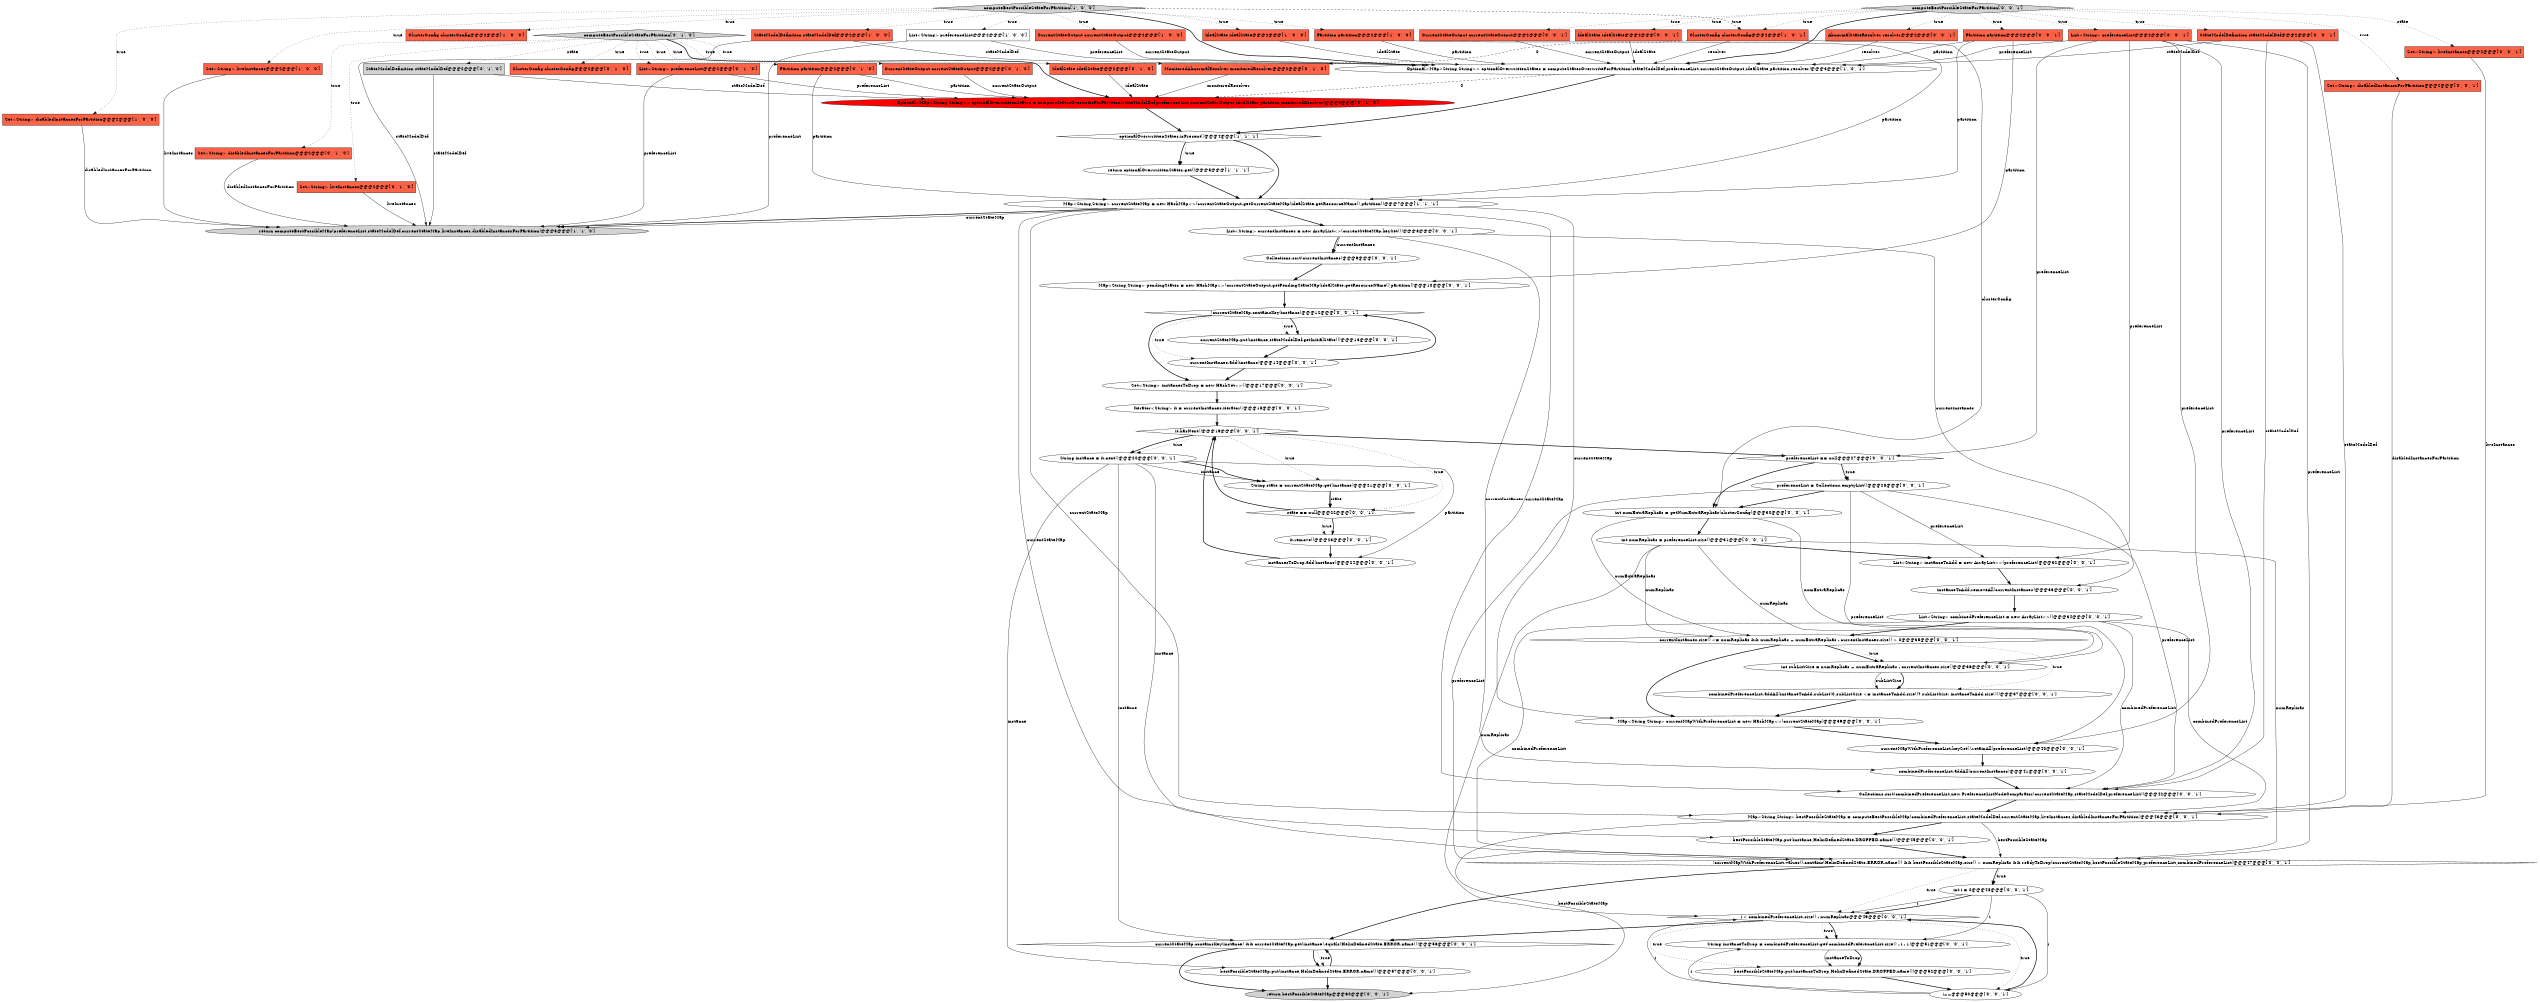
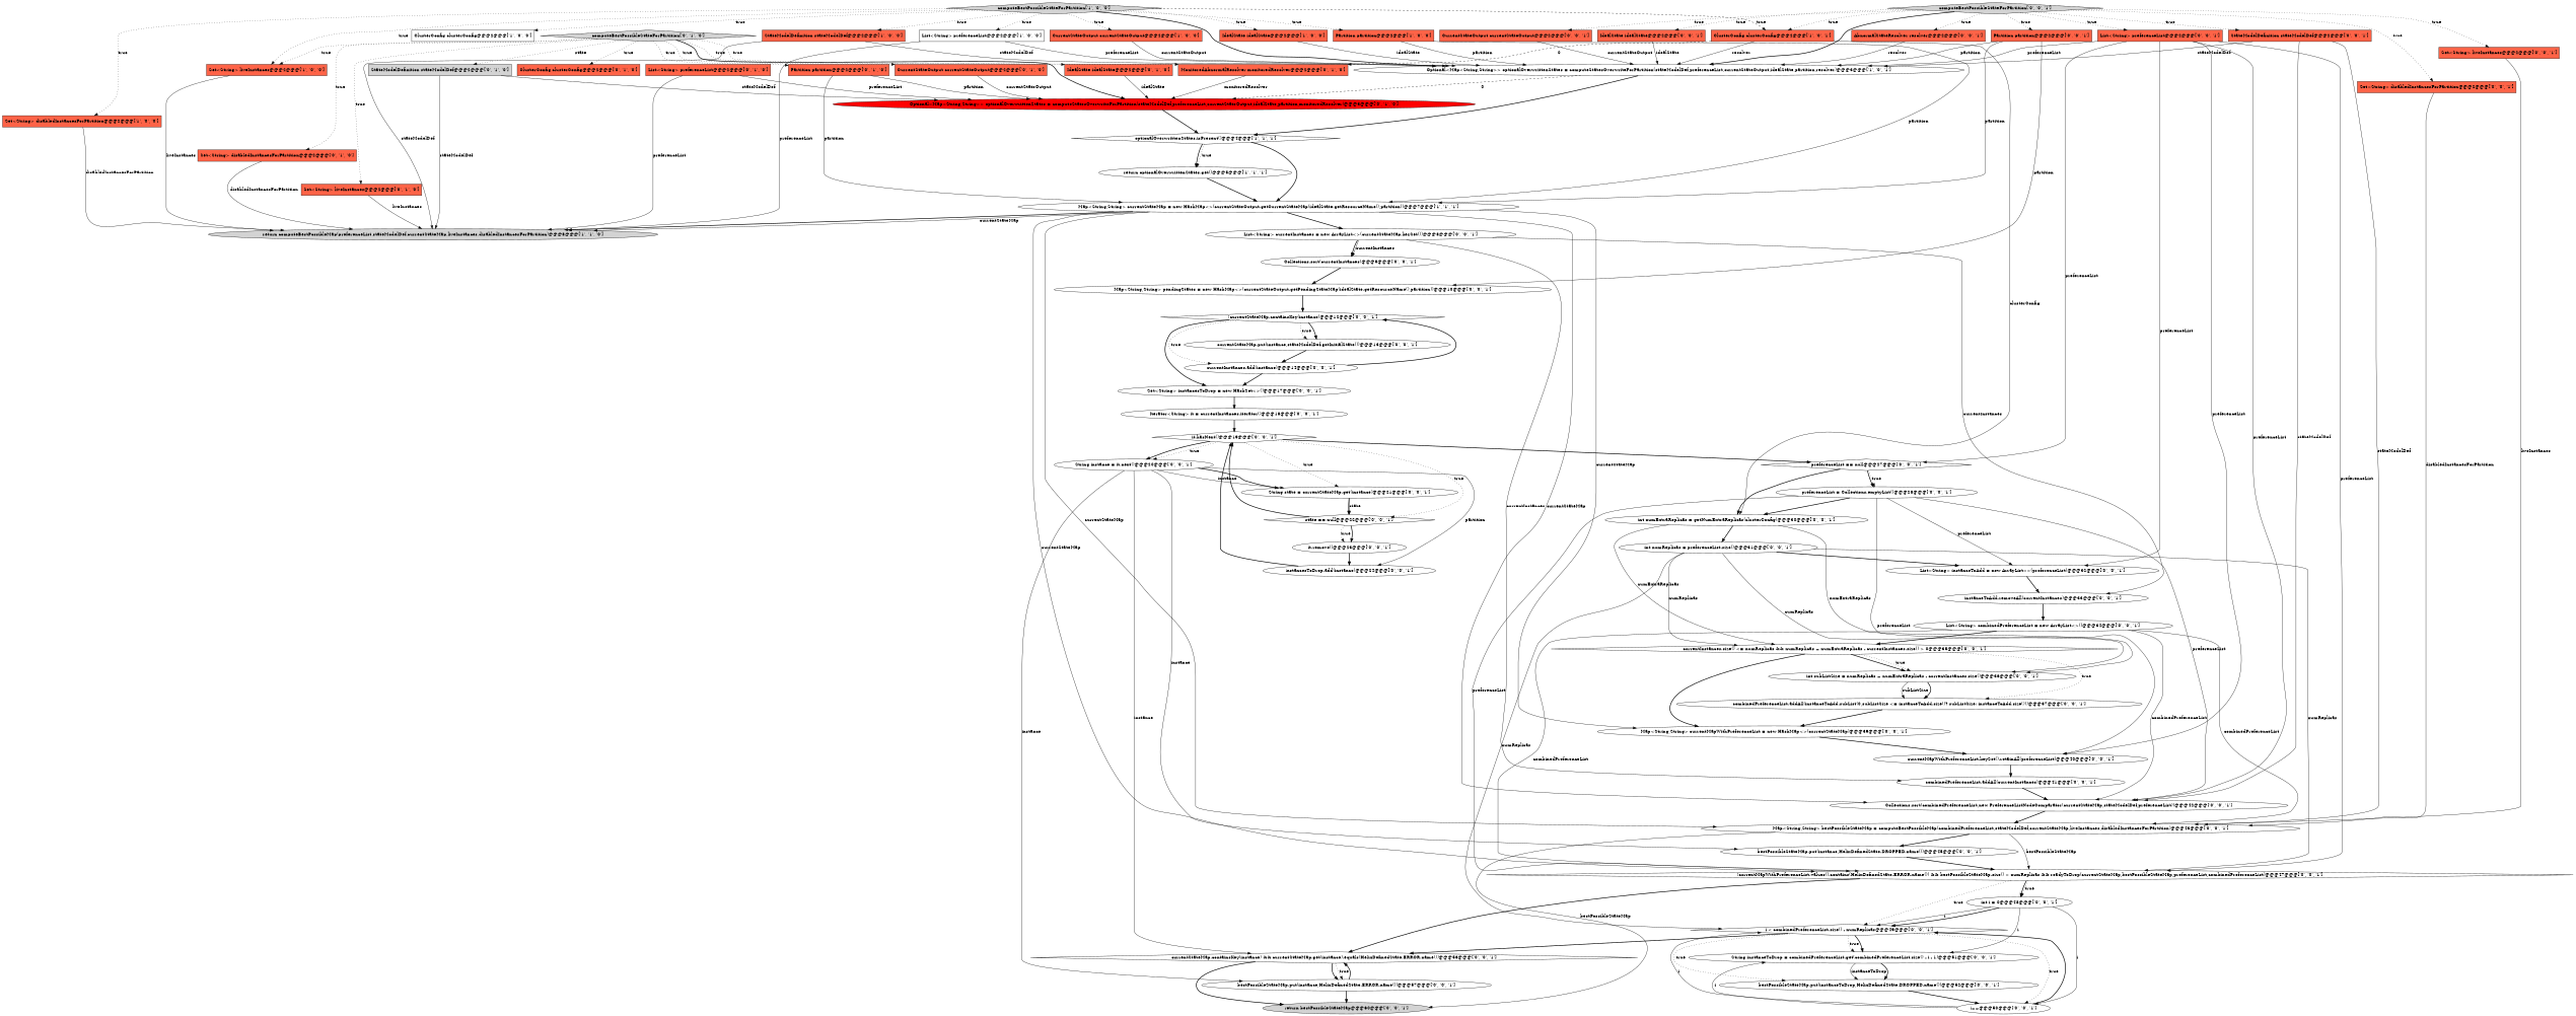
  digraph {
    node [fillcolor=white shape=ellipse style=filled]
    edge [style=solid]
    n1 [fillcolor=lightgray label="computeBestPossibleStateForPartition['0', '1', '0']" shape=diamond]
    n2 [fillcolor=lightgray label="StateModelDefinition stateModelDef@@@2@@@['0', '1', '0']" shape=box]
    n3 [fillcolor=tomato label="CurrentStateOutput currentStateOutput@@@2@@@['0', '1', '0']" shape=box]
    n4 [fillcolor=tomato label="Set<String> disabledInstancesForPartition@@@2@@@['0', '1', '0']" shape=box]
    n5 [fillcolor=tomato label="List<String> preferenceList@@@2@@@['0', '1', '0']" shape=box]
    n6 [fillcolor=tomato label="Set<String> liveInstances@@@2@@@['0', '1', '0']" shape=box]
    n7 [fillcolor=tomato label="Partition partition@@@2@@@['0', '1', '0']" shape=box]
    n8 [fillcolor=red label="Optional<Map<String,String>> optionalOverwrittenStates = computeStatesOverwriteForPartition(stateModelDef,preferenceList,currentStateOutput,idealState,partition,monitoredResolver)@@@3@@@['0', '1', '0']"]
    n9 [fillcolor=tomato label="IdealState idealState@@@2@@@['0', '1', '0']" shape=box]
    n10 [fillcolor=tomato label="ClusterConfig clusterConfig@@@2@@@['0', '1', '0']" shape=box]
    n11 [fillcolor=tomato label="MonitoredAbnormalResolver monitoredResolver@@@2@@@['0', '1', '0']" shape=box]
    n12 [fillcolor=lightgray label="return computeBestPossibleMap(preferenceList,stateModelDef,currentStateMap,liveInstances,disabledInstancesForPartition)@@@8@@@['1', '1', '0']"]
    n13 [label="Map<String,String> currentStateMap = new HashMap<>(currentStateOutput.getCurrentStateMap(idealState.getResourceName(),partition))@@@7@@@['1', '1', '1']"]
    n14 [label="optionalOverwrittenStates.isPresent()@@@4@@@['1', '1', '1']" shape=diamond]
    n15 [label="String instanceToDrop = combinedPreferenceList.get(combinedPreferenceList.size() - i - 1)@@@51@@@['0', '0', '1']"]
    n16 [label="bestPossibleStateMap.put(instanceToDrop,HelixDefinedState.DROPPED.name())@@@52@@@['0', '0', '1']"]
    n17 [label="i++@@@50@@@['0', '0', '1']"]
    n18 [label="i < combinedPreferenceList.size() - numReplicas@@@49@@@['0', '0', '1']" shape=diamond]
    n19 [fillcolor=tomato label="Set<String> liveInstances@@@2@@@['1', '0', '0']" shape=box]
    n20 [label="Collections.sort(currentInstances)@@@9@@@['0', '0', '1']"]
    n21 [label="Map<String,String> pendingStates = new HashMap<>(currentStateOutput.getPendingStateMap(idealState.getResourceName(),partition))@@@10@@@['0', '0', '1']"]
    n22 [label="!currentStateMap.containsKey(instance)@@@12@@@['0', '0', '1']" shape=diamond]
    n23 [label="return optionalOverwrittenStates.get()@@@5@@@['1', '1', '1']"]
    n24 [label="Map<String,String> bestPossibleStateMap = computeBestPossibleMap(combinedPreferenceList,stateModelDef,currentStateMap,liveInstances,disabledInstancesForPartition)@@@43@@@['0', '0', '1']"]
    n25 [label="Collections.sort(combinedPreferenceList,new PreferenceListNodeComparator(currentStateMap,stateModelDef,preferenceList))@@@42@@@['0', '0', '1']"]
    n26 [label="!currentMapWithPreferenceList.values().contains(HelixDefinedState.ERROR.name()) && bestPossibleStateMap.size() > numReplicas && readyToDrop(currentStateMap,bestPossibleStateMap,preferenceList,combinedPreferenceList)@@@47@@@['0', '0', '1']" shape=diamond]
    n27 [label="List<String> currentInstances = new ArrayList<>(currentStateMap.keySet())@@@8@@@['0', '0', '1']"]
    n28 [label="Map<String,String> currentMapWithPreferenceList = new HashMap<>(currentStateMap)@@@39@@@['0', '0', '1']"]
-   n29 [fillcolor=tomato label="ClusterConfig clusterConfig@@@2@@@['1', '0', '0']" shape=box]
+   n29 [label="ClusterConfig clusterConfig@@@2@@@['1', '0', '0']" shape=box]
    n30 [fillcolor=tomato label="StateModelDefinition stateModelDef@@@2@@@['0', '0', '1']" shape=box]
    n31 [label="Optional<Map<String,String>> optionalOverwrittenStates = computeStatesOverwriteForPartition(stateModelDef,preferenceList,currentStateOutput,idealState,partition,resolver)@@@3@@@['1', '0', '1']"]
    n32 [fillcolor=lightgray label="return bestPossibleStateMap@@@60@@@['0', '0', '1']"]
    n33 [label="bestPossibleStateMap.put(instance,HelixDefinedState.DROPPED.name())@@@45@@@['0', '0', '1']"]
    n34 [label="List<String> preferenceList@@@2@@@['1', '0', '0']" shape=box]
    n35 [label="currentInstances.add(instance)@@@14@@@['0', '0', '1']"]
    n36 [label="Set<String> instancesToDrop = new HashSet<>()@@@17@@@['0', '0', '1']"]
    n37 [label="currentStateMap.put(instance,stateModelDef.getInitialState())@@@13@@@['0', '0', '1']"]
    n38 [label="currentStateMap.containsKey(instance) && currentStateMap.get(instance).equals(HelixDefinedState.ERROR.name())@@@56@@@['0', '0', '1']" shape=diamond]
    n39 [label="List<String> combinedPreferenceList = new ArrayList<>()@@@34@@@['0', '0', '1']"]
    n40 [label="currentInstances.size() <= numReplicas && numReplicas + numExtraReplicas - currentInstances.size() > 0@@@35@@@['0', '0', '1']" shape=diamond]
    n41 [label="int i = 0@@@48@@@['0', '0', '1']"]
    n42 [label="int subListSize = numReplicas + numExtraReplicas - currentInstances.size()@@@36@@@['0', '0', '1']"]
    n43 [label="combinedPreferenceList.addAll(instanceToAdd.subList(0,subListSize <= instanceToAdd.size()? subListSize: instanceToAdd.size()))@@@37@@@['0', '0', '1']"]
    n44 [fillcolor=tomato label="Partition partition@@@2@@@['1', '0', '0']" shape=box]
    n45 [fillcolor=tomato label="AbnormalStateResolver resolver@@@2@@@['0', '0', '1']" shape=box]
    n46 [label="int numExtraReplicas = getNumExtraReplicas(clusterConfig)@@@30@@@['0', '0', '1']"]
    n47 [label="int numReplicas = preferenceList.size()@@@31@@@['0', '0', '1']"]
    n48 [label="List<String> instanceToAdd = new ArrayList<>(preferenceList)@@@32@@@['0', '0', '1']"]
    n49 [label="instanceToAdd.removeAll(currentInstances)@@@33@@@['0', '0', '1']"]
    n50 [label="combinedPreferenceList.addAll(currentInstances)@@@41@@@['0', '0', '1']"]
    n51 [fillcolor=tomato label="Partition partition@@@2@@@['0', '0', '1']" shape=box]
    n52 [fillcolor=tomato label="IdealState idealState@@@2@@@['1', '0', '0']" shape=box]
    n53 [label="preferenceList == null@@@27@@@['0', '0', '1']" shape=diamond]
    n54 [label="preferenceList = Collections.emptyList()@@@28@@@['0', '0', '1']"]
    n55 [label="currentMapWithPreferenceList.keySet().retainAll(preferenceList)@@@40@@@['0', '0', '1']"]
    n56 [label="instancesToDrop.add(instance)@@@24@@@['0', '0', '1']"]
    n57 [label="it.hasNext()@@@19@@@['0', '0', '1']" shape=diamond]
    n58 [label="String state = currentStateMap.get(instance)@@@21@@@['0', '0', '1']"]
    n59 [label="state == null@@@22@@@['0', '0', '1']" shape=diamond]
    n60 [label="String instance = it.next()@@@20@@@['0', '0', '1']"]
    n61 [fillcolor=tomato label="StateModelDefinition stateModelDef@@@2@@@['1', '0', '0']" shape=box]
    n62 [fillcolor=tomato label="Set<String> liveInstances@@@2@@@['0', '0', '1']" shape=box]
    n63 [fillcolor=tomato label="CurrentStateOutput currentStateOutput@@@2@@@['1', '0', '0']" shape=box]
    n64 [fillcolor=tomato label="List<String> preferenceList@@@2@@@['0', '0', '1']" shape=box]
    n65 [label="it.remove()@@@23@@@['0', '0', '1']"]
    n66 [label="bestPossibleStateMap.put(instance,HelixDefinedState.ERROR.name())@@@57@@@['0', '0', '1']"]
    n67 [label="Iterator<String> it = currentInstances.iterator()@@@18@@@['0', '0', '1']"]
    n68 [fillcolor=tomato label="ClusterConfig clusterConfig@@@2@@@['1', '0', '1']" shape=box]
    n69 [fillcolor=tomato label="Set<String> disabledInstancesForPartition@@@2@@@['0', '0', '1']" shape=box]
    n70 [fillcolor=lightgray label="computeBestPossibleStateForPartition['0', '0', '1']" shape=diamond]
    n71 [fillcolor=tomato label="CurrentStateOutput currentStateOutput@@@2@@@['0', '0', '1']" shape=box]
    n72 [fillcolor=tomato label="IdealState idealState@@@2@@@['0', '0', '1']" shape=box]
    n73 [fillcolor=tomato label="Set<String> disabledInstancesForPartition@@@2@@@['1', '0', '0']" shape=box]
    n74 [fillcolor=lightgray label="computeBestPossibleStateForPartition['1', '0', '0']" shape=diamond]
    n1 -> n2 [label=state style=dotted]
    n1 -> n3 [label=true style=dotted]
    n1 -> n4 [label=true style=dotted]
-   n1 -> n5 [label=true style=dotted]
+   n1 -> n19 [label=true style=dotted]
    n1 -> n6 [label=true style=dotted]
    n1 -> n7 [label=true style=dotted]
    n1 -> n8 [style=bold]
    n1 -> n9 [label=true style=dotted]
    n1 -> n10 [label=true style=dotted]
    n1 -> n11 [label=true style=dotted]
    n2 -> n8 [label=stateModelDef]
    n2 -> n12 [label=stateModelDef]
    n3 -> n8 [label=currentStateOutput]
    n4 -> n12 [label=disabledInstancesForPartition]
    n5 -> n8 [label=preferenceList]
    n5 -> n12 [label=preferenceList]
    n6 -> n12 [label=liveInstances]
    n7 -> n8 [label=partition]
    n7 -> n13 [label=partition]
    n8 -> n14 [style=bold]
    n9 -> n8 [label=idealState]
    n11 -> n8 [label=monitoredResolver]
    n13 -> n12 [style=bold]
    n13 -> n12 [label=currentStateMap]
    n13 -> n24 [label=currentStateMap]
    n13 -> n25 [label=currentStateMap]
    n13 -> n26 [label=currentStateMap]
    n13 -> n27 [style=bold]
    n13 -> n28 [label=currentStateMap]
    n14 -> n13 [style=bold]
    n14 -> n23 [label=true style=dotted]
    n14 -> n23 [style=bold]
    n15 -> n16 [label=instanceToDrop]
    n15 -> n16 [style=bold]
    n16 -> n17 [style=bold]
    n17 -> n15 [label=i]
    n17 -> n18 [style=bold]
    n17 -> n18 [label=i]
    n18 -> n15 [label=true style=dotted]
    n18 -> n15 [style=bold]
    n18 -> n16 [label=true style=dotted]
    n18 -> n17 [label=true style=dotted]
    n18 -> n38 [style=bold]
    n19 -> n12 [label=liveInstances]
    n20 -> n21 [style=bold]
    n21 -> n22 [style=bold]
    n22 -> n35 [label=true style=dotted]
    n22 -> n36 [style=bold]
    n22 -> n37 [style=bold]
    n22 -> n37 [label=true style=dotted]
    n23 -> n13 [style=bold]
    n24 -> n26 [label=bestPossibleStateMap]
    n24 -> n32 [label=bestPossibleStateMap]
    n24 -> n33 [style=bold]
    n25 -> n24 [style=bold]
    n26 -> n18 [label=true style=dotted]
    n26 -> n38 [style=bold]
    n26 -> n41 [style=bold]
    n26 -> n41 [label=true style=dotted]
    n27 -> n20 [style=bold]
    n27 -> n20 [label=currentInstances]
    n27 -> n49 [label=currentInstances]
    n27 -> n50 [label=currentInstances]
    n28 -> n55 [style=bold]
    n30 -> n24 [label=stateModelDef]
    n30 -> n25 [label=stateModelDef]
    n30 -> n31 [label=stateModelDef]
    n31 -> n8 [label=0 style=dashed]
    n31 -> n14 [style=bold]
    n33 -> n26 [style=bold]
    n34 -> n12 [label=preferenceList]
    n34 -> n31 [label=preferenceList]
    n35 -> n22 [style=bold]
    n35 -> n36 [style=bold]
    n36 -> n67 [style=bold]
    n37 -> n35 [style=bold]
    n38 -> n32 [style=bold]
    n38 -> n66 [style=bold]
    n38 -> n66 [label=true style=dotted]
    n39 -> n24 [label=combinedPreferenceList]
    n39 -> n25 [label=combinedPreferenceList]
    n39 -> n26 [label=combinedPreferenceList]
    n39 -> n40 [style=bold]
    n40 -> n28 [style=bold]
    n40 -> n42 [style=bold]
    n40 -> n42 [label=true style=dotted]
    n40 -> n43 [label=true style=dotted]
    n41 -> n15 [label=i]
    n41 -> n17 [label=i]
    n41 -> n18 [label=i]
    n41 -> n18 [style=bold]
    n42 -> n43 [style=bold]
    n42 -> n43 [label=subListSize]
    n43 -> n28 [style=bold]
    n44 -> n13 [label=partition]
    n44 -> n31 [label=partition]
    n45 -> n31 [label=resolver]
    n46 -> n40 [label=numExtraReplicas]
    n46 -> n42 [label=numExtraReplicas]
    n46 -> n47 [style=bold]
    n47 -> n18 [label=numReplicas]
    n47 -> n26 [label=numReplicas]
    n47 -> n40 [label=numReplicas]
    n47 -> n42 [label=numReplicas]
    n47 -> n48 [style=bold]
    n48 -> n49 [style=bold]
    n49 -> n39 [style=bold]
    n50 -> n25 [style=bold]
    n51 -> n13 [label=partition]
    n51 -> n21 [label=partition]
    n51 -> n31 [label=partition]
    n52 -> n31 [label=idealState]
    n53 -> n46 [style=bold]
    n53 -> n54 [style=bold]
    n53 -> n54 [label=true style=dotted]
    n54 -> n25 [label=preferenceList]
    n54 -> n26 [label=preferenceList]
    n54 -> n46 [style=bold]
    n54 -> n48 [label=preferenceList]
    n54 -> n55 [label=preferenceList]
    n55 -> n50 [style=bold]
    n56 -> n57 [style=bold]
    n57 -> n53 [style=bold]
    n57 -> n58 [label=true style=dotted]
    n57 -> n59 [label=true style=dotted]
    n57 -> n60 [label=true style=dotted]
    n57 -> n60 [style=bold]
    n58 -> n59 [label=state]
    n58 -> n59 [style=bold]
    n59 -> n57 [style=bold]
    n59 -> n65 [style=bold]
    n59 -> n65 [label=true style=dotted]
    n60 -> n33 [label=instance]
    n60 -> n38 [label=instance]
    n60 -> n56 [label=partition]
    n60 -> n58 [label=instance]
    n60 -> n58 [style=bold]
    n60 -> n66 [label=instance]
    n61 -> n12 [label=stateModelDef]
    n61 -> n31 [label=stateModelDef]
    n62 -> n24 [label=liveInstances]
    n63 -> n31 [label=currentStateOutput]
    n64 -> n25 [label=preferenceList]
    n64 -> n26 [label=preferenceList]
    n64 -> n31 [label=preferenceList]
    n64 -> n48 [label=preferenceList]
    n64 -> n53 [label=preferenceList]
    n64 -> n55 [label=preferenceList]
    n65 -> n56 [style=bold]
    n66 -> n32 [style=bold]
    n66 -> n38 [style=bold]
    n67 -> n57 [style=bold]
    n68 -> n11 [label=0 style=dashed]
    n68 -> n31 [label=resolver]
    n68 -> n46 [label=clusterConfig]
    n69 -> n24 [label=disabledInstancesForPartition]
    n70 -> n30 [label=true style=dotted]
    n70 -> n31 [style=bold]
    n70 -> n45 [label=true style=dotted]
    n70 -> n51 [label=true style=dotted]
-   n70 -> n62 [label=state style=dotted]
+   n70 -> n62 [label=true style=dotted]
    n70 -> n64 [label=true style=dotted]
    n70 -> n68 [label=true style=dotted]
    n70 -> n69 [label=true style=dotted]
    n70 -> n71 [label=true style=dotted]
    n70 -> n72 [label=true style=dotted]
    n71 -> n31 [label=currentStateOutput]
    n72 -> n31 [label=idealState]
    n73 -> n12 [label=disabledInstancesForPartition]
    n74 -> n19 [label=true style=dotted]
    n74 -> n29 [label=true style=dotted]
    n74 -> n31 [style=bold]
    n74 -> n34 [label=true style=dotted]
    n74 -> n44 [label=true style=dotted]
    n74 -> n52 [label=true style=dotted]
    n74 -> n61 [label=true style=dotted]
    n74 -> n63 [label=true style=dotted]
    n74 -> n68 [label=true style=dashed]
    n74 -> n73 [label=true style=dotted]
  }
